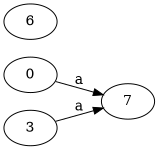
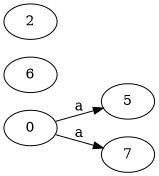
  strict digraph {
    rankdir=LR
    0
+   5
    7
    n4 [label=6]
-   3
+   2
+   0 -> 5 [label=a]
    0 -> 7 [label=a]
-   3 -> 7 [label=a]
  }
